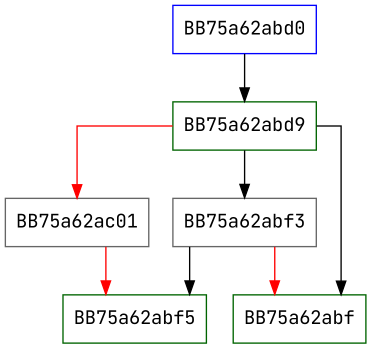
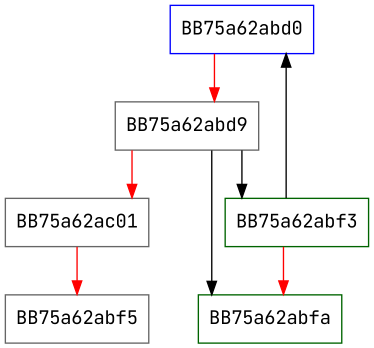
  digraph {
    fontname="JetBrains Mono"
    splines=ortho
    node [color=gray40 fontname="JetBrains Mono" shape=box]
    edge [color=red fontname="JetBrains Mono"]
    BB75a62abd0 [color=blue]
-   BB75a62abd9 [color=darkgreen]
-   BB75a62abf5 [color=darkgreen]
+   BB75a62abd9
+   BB75a62abf5
    BB75a62ac01
-   BB75a62abfa [color=darkgreen label=BB75a62abf]
-   BB75a62abf3
-   BB75a62abd0 -> BB75a62abd9 [color=black]
+   BB75a62abfa [color=darkgreen]
+   BB75a62abf3 [color=darkgreen]
+   BB75a62abd0 -> BB75a62abd9
    BB75a62abd9 -> BB75a62ac01
    BB75a62abd9 -> BB75a62abfa [color=black]
    BB75a62abd9 -> BB75a62abf3 [color=black]
    BB75a62ac01 -> BB75a62abf5
-   BB75a62abf3 -> BB75a62abf5 [color=black]
+   BB75a62abf3 -> BB75a62abd0 [color=black]
    BB75a62abf3 -> BB75a62abfa
  }
